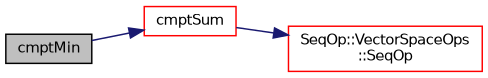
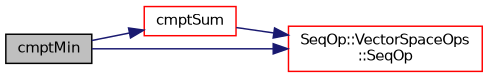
  digraph {
    rankdir=LR
    node [color=red fontname=Helvetica fontsize=10 shape=record]
    edge [color=midnightblue fontname=Helvetica fontsize=10 labelfontname=Helvetica labelfontsize=10 style=solid]
    n1 [color=black fillcolor=grey75 fontcolor=black height=0.2 label=cmptMin style=filled width=0.4]
    n2 [height=0.2 label=cmptSum width=0.4]
    n3 [height=0.2 label="SeqOp::VectorSpaceOps\l::SeqOp" width=0.4]
    n1 -> n2
+   n1 -> n3
    n2 -> n3
  }
